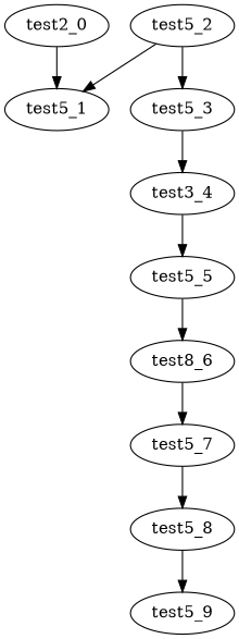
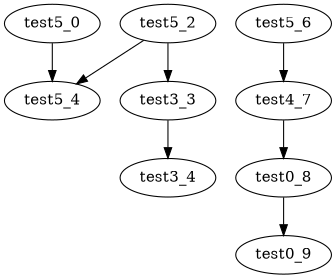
  digraph {
-   test5_0 [label=test2_0]
-   test5_1
+   test5_0
+   test5_1 [label=test5_4]
    test5_2
-   test5_3
+   test5_3 [label=test3_3]
    n5 [label=test3_4]
-   test5_5
-   test5_6 [label=test8_6]
-   test5_7
-   test5_8
-   test5_9
+   test5_6
+   test5_7 [label=test4_7]
+   test5_8 [label=test0_8]
+   test5_9 [label=test0_9]
    test5_0 -> test5_1
    test5_2 -> test5_1
    test5_2 -> test5_3
    test5_3 -> n5
-   n5 -> test5_5
-   test5_5 -> test5_6
    test5_6 -> test5_7
    test5_7 -> test5_8
    test5_8 -> test5_9
  }
